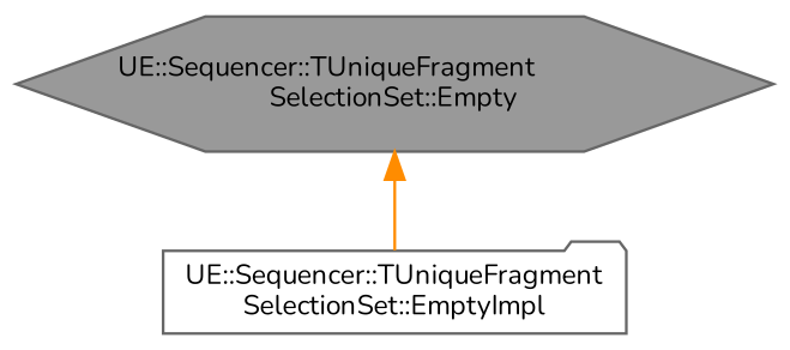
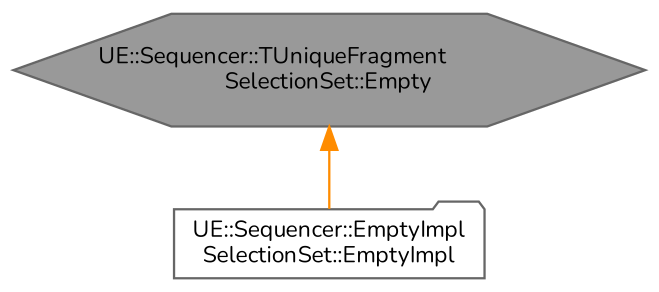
  digraph {
    rankdir=TB
    fontname=Nunito
    node [fontname=Nunito fontsize=10 style=filled]
    n1 [color=gray40 fillcolor=grey60 fontcolor=black height=0.2 label="UE::Sequencer::TUniqueFragment\lSelectionSet::Empty" shape=hexagon width=0.4]
-   n2 [color=grey40 fillcolor=white height=0.2 label="UE::Sequencer::TUniqueFragment\lSelectionSet::EmptyImpl" shape=folder width=0.4]
+   n2 [color=grey40 fillcolor=white height=0.2 label="UE::Sequencer::EmptyImpl\lSelectionSet::EmptyImpl" shape=folder width=0.4]
    n1 -> n2 [color=darkorange dir=back fontname=Nunito fontsize=10 labelfontname=Helvetica labelfontsize=10 style=solid]
  }
